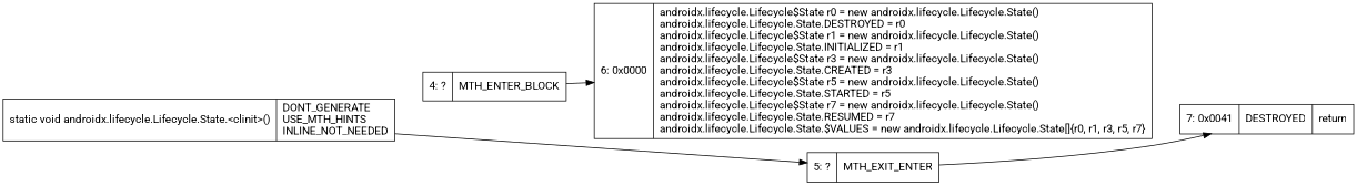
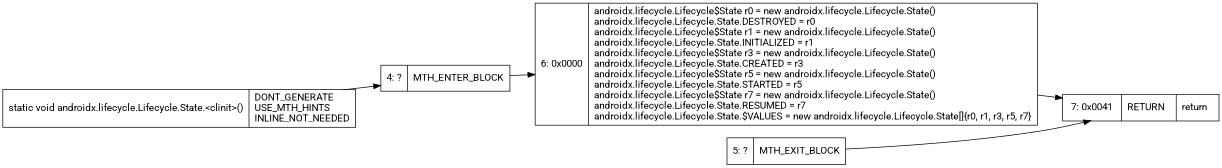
  digraph {
    fontname=Roboto
    rankdir=LR
    node [fontname=Roboto shape=record]
    edge [fontname=Roboto]
    n1 [label="{4\:\ ?|MTH_ENTER_BLOCK\l}"]
    n2 [label="{6\:\ 0x0000|androidx.lifecycle.Lifecycle$State r0 = new androidx.lifecycle.Lifecycle.State()\landroidx.lifecycle.Lifecycle.State.DESTROYED = r0\landroidx.lifecycle.Lifecycle$State r1 = new androidx.lifecycle.Lifecycle.State()\landroidx.lifecycle.Lifecycle.State.INITIALIZED = r1\landroidx.lifecycle.Lifecycle$State r3 = new androidx.lifecycle.Lifecycle.State()\landroidx.lifecycle.Lifecycle.State.CREATED = r3\landroidx.lifecycle.Lifecycle$State r5 = new androidx.lifecycle.Lifecycle.State()\landroidx.lifecycle.Lifecycle.State.STARTED = r5\landroidx.lifecycle.Lifecycle$State r7 = new androidx.lifecycle.Lifecycle.State()\landroidx.lifecycle.Lifecycle.State.RESUMED = r7\landroidx.lifecycle.Lifecycle.State.$VALUES = new androidx.lifecycle.Lifecycle.State[]\{r0, r1, r3, r5, r7\}\l}"]
-   n3 [label="{7\:\ 0x0041|DESTROYED\l|return\l}"]
-   n4 [label="{5\:\ ?|MTH_EXIT_ENTER\l}"]
+   n3 [label="{7\:\ 0x0041|RETURN\l|return\l}"]
+   n4 [label="{5\:\ ?|MTH_EXIT_BLOCK\l}"]
    n5 [label="{static void androidx.lifecycle.Lifecycle.State.\<clinit\>()  | DONT_GENERATE\lUSE_MTH_HINTS\lINLINE_NOT_NEEDED\l}"]
    n1 -> n2
+   n2 -> n3
    n4 -> n3
-   n5 -> n4
+   n5 -> n1
  }
